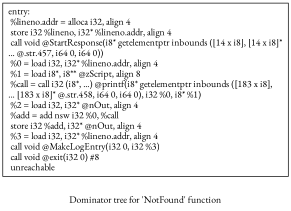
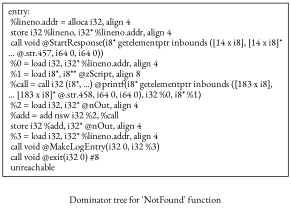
  digraph {
    label="Dominator tree for 'NotFound' function"
    fontname="EB Garamond"
-   n1 [label="{entry:\l  %lineno.addr = alloca i32, align 4\l  store i32 %lineno, i32* %lineno.addr, align 4\l  call void @StartResponse(i8* getelementptr inbounds ([14 x i8], [14 x i8]*\l... @.str.457, i64 0, i64 0))\l  %0 = load i32, i32* %lineno.addr, align 4\l  %1 = load i8*, i8** @zScript, align 8\l  %call = call i32 (i8*, ...) @printf(i8* getelementptr inbounds ([183 x i8],\l... [183 x i8]* @.str.458, i64 0, i64 0), i32 %0, i8* %1)\l  %2 = load i32, i32* @nOut, align 4\l  %add = add nsw i32 %0, %call\l  store i32 %add, i32* @nOut, align 4\l  %3 = load i32, i32* %lineno.addr, align 4\l  call void @MakeLogEntry(i32 0, i32 %3)\l  call void @exit(i32 0) #8\l  unreachable\l}" shape=record style=filled fillcolor=white fontname="EB Garamond"]
+   n1 [label="{entry:\l  %lineno.addr = alloca i32, align 4\l  store i32 %lineno, i32* %lineno.addr, align 4\l  call void @StartResponse(i8* getelementptr inbounds ([14 x i8], [14 x i8]*\l... @.str.457, i64 0, i64 0))\l  %0 = load i32, i32* %lineno.addr, align 4\l  %1 = load i8*, i8** @zScript, align 8\l  %call = call i32 (i8*, ...) @printf(i8* getelementptr inbounds ([183 x i8],\l... [183 x i8]* @.str.458, i64 0, i64 0), i32 %0, i8* %1)\l  %2 = load i32, i32* @nOut, align 4\l  %add = add nsw i32 %2, %call\l  store i32 %add, i32* @nOut, align 4\l  %3 = load i32, i32* %lineno.addr, align 4\l  call void @MakeLogEntry(i32 0, i32 %3)\l  call void @exit(i32 0) #8\l  unreachable\l}" shape=record style=filled fillcolor=white fontname="EB Garamond"]
  }
